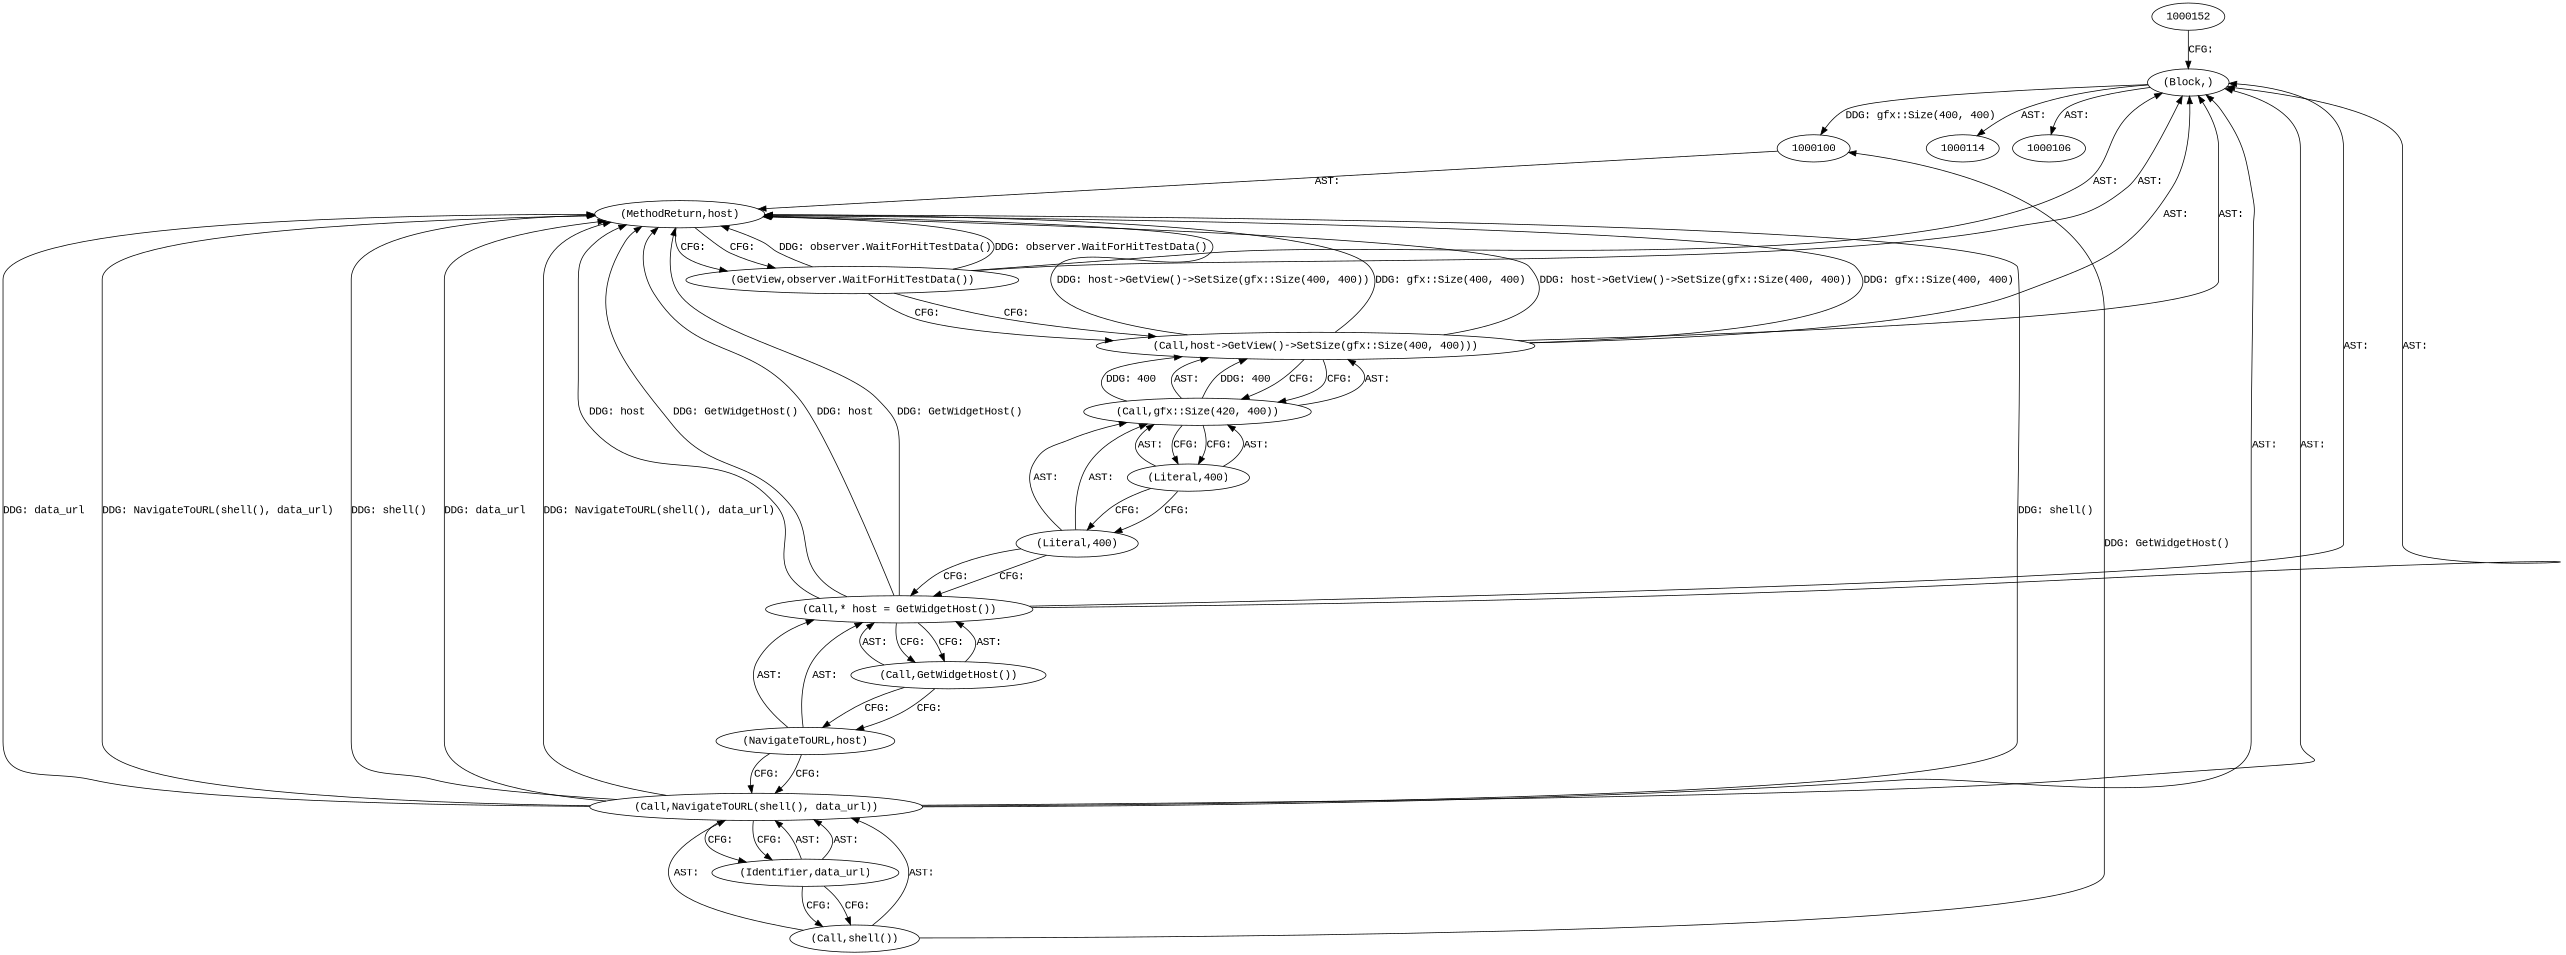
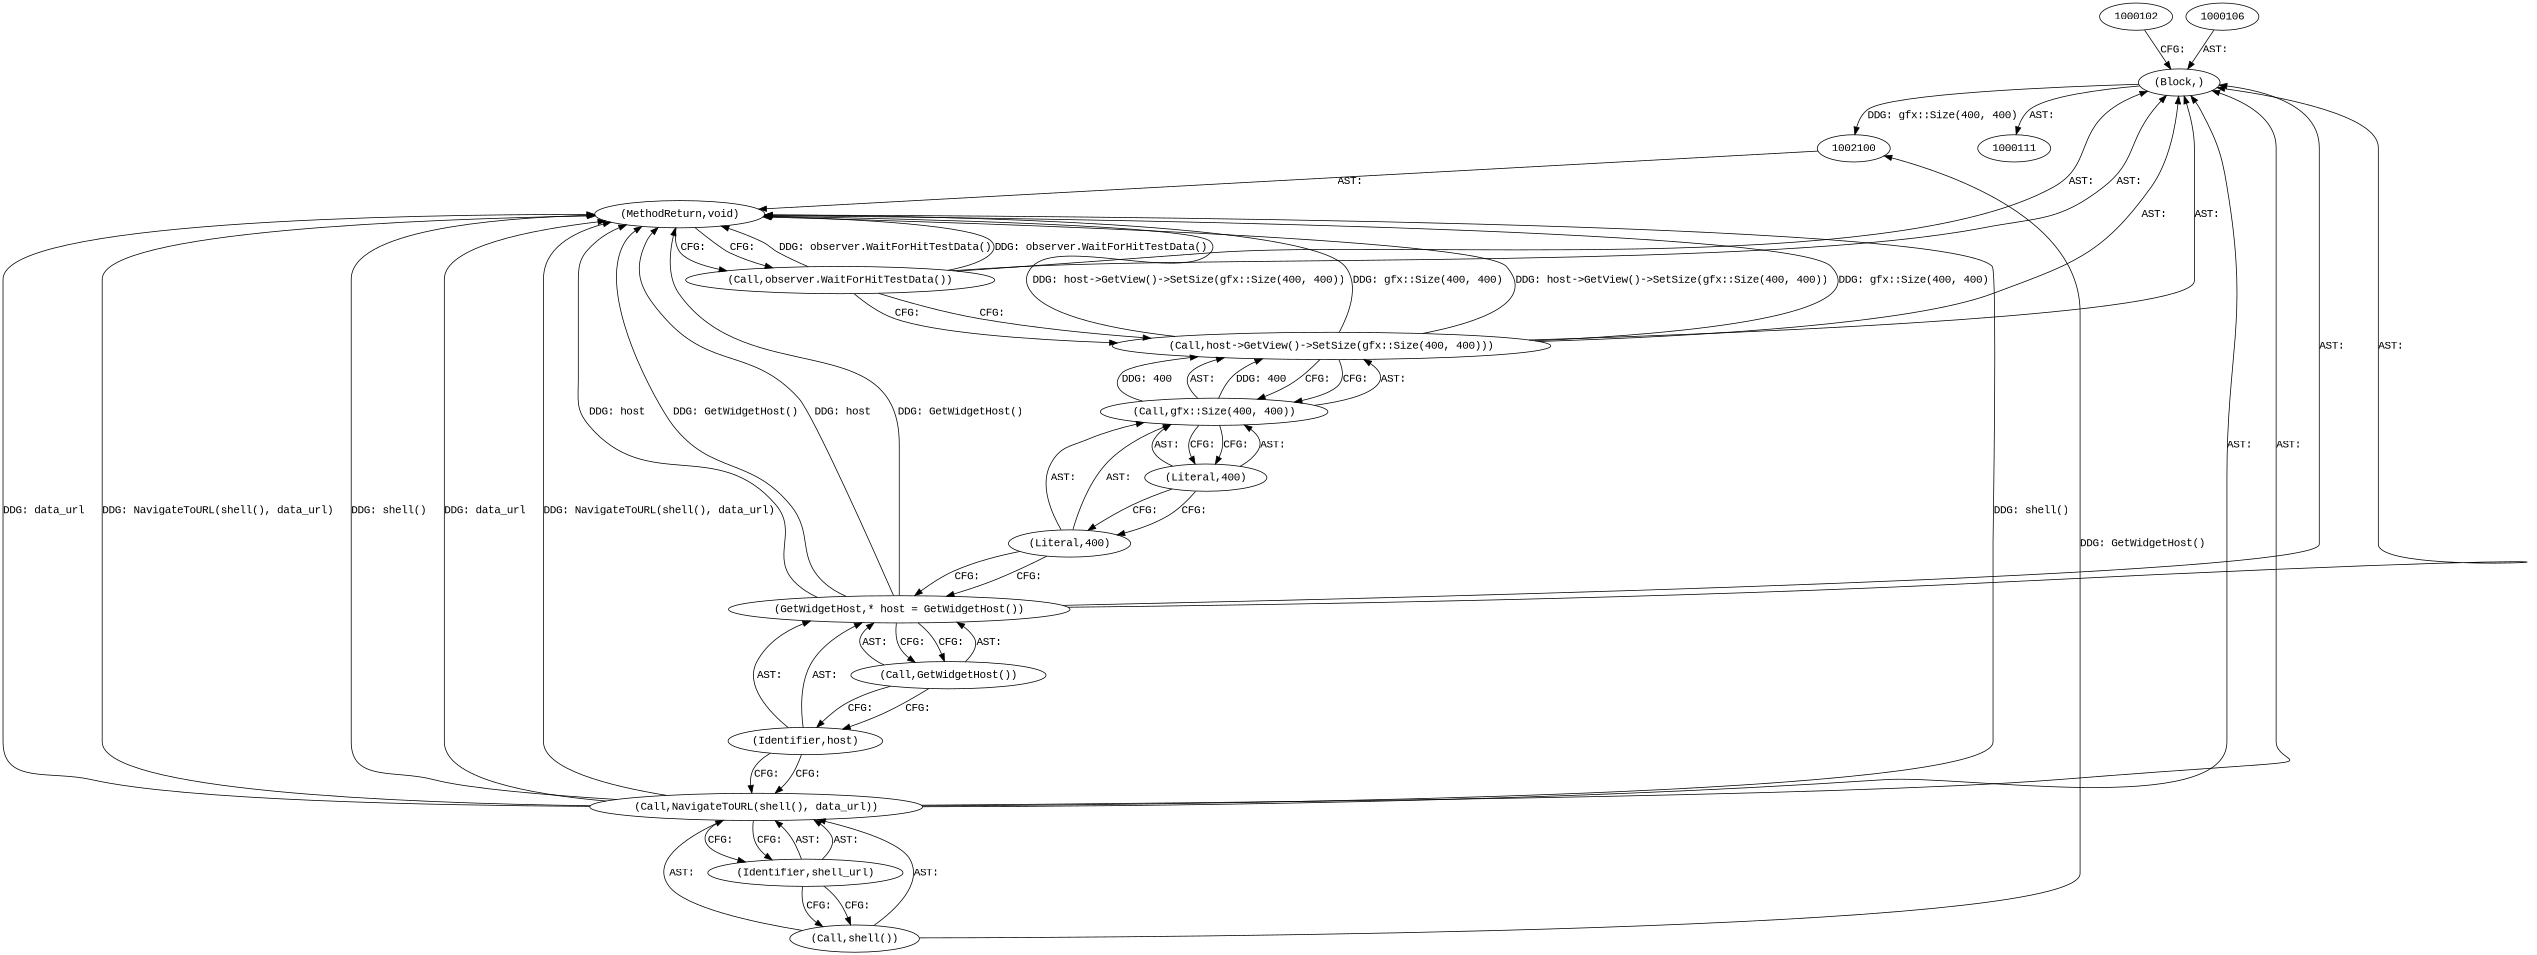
  digraph {
    fontname="Liberation Mono"
    node [fontname="Liberation Mono"]
    edge [fontname="Liberation Mono"]
    n1 [label="(Block,)"]
-   1000100
-   1000114
-   n4 [label="(MethodReturn,host)"]
-   n5 [label="(GetView,observer.WaitForHitTestData())"]
+   1000100 [label=1002100]
+   1000114 [label=1000111]
+   n4 [label="(MethodReturn,void)"]
+   n5 [label="(Call,observer.WaitForHitTestData())"]
    n6 [label="(Call,host->GetView()->SetSize(gfx::Size(400, 400)))"]
-   n7 [label="(Call,gfx::Size(420, 400))"]
+   n7 [label="(Call,gfx::Size(400, 400))"]
    n8 [label="(Call,shell())"]
    n9 [label="(Call,NavigateToURL(shell(), data_url))"]
-   n10 [label="(Identifier,data_url)"]
-   n11 [label="(Call,* host = GetWidgetHost())"]
+   n10 [label="(Identifier,shell_url)"]
+   n11 [label="(GetWidgetHost,* host = GetWidgetHost())"]
    n12 [label="(Call,GetWidgetHost())"]
-   n13 [label="(NavigateToURL,host)"]
+   n13 [label="(Identifier,host)"]
    n14 [label="(Literal,400)"]
    n15 [label="(Literal,400)"]
-   1000102 [label=1000152]
+   1000102
    1000106
    n1 -> 1000100 [label="DDG: gfx::Size(400, 400)"]
    n1 -> 1000114 [label="AST: "]
    1000100 -> n4 [label="AST: "]
    n4 -> n5 [label="CFG: "]
    n4 -> n5 [label="CFG: "]
    n5 -> n1 [label="AST: "]
    n5 -> n1 [label="AST: "]
    n5 -> n4 [label="DDG: observer.WaitForHitTestData()"]
    n5 -> n4 [label="DDG: observer.WaitForHitTestData()"]
    n5 -> n6 [label="CFG: "]
    n5 -> n6 [label="CFG: "]
    n6 -> n1 [label="AST: "]
    n6 -> n1 [label="AST: "]
    n6 -> n4 [label="DDG: host->GetView()->SetSize(gfx::Size(400, 400))"]
    n6 -> n4 [label="DDG: gfx::Size(400, 400)"]
    n6 -> n4 [label="DDG: host->GetView()->SetSize(gfx::Size(400, 400))"]
    n6 -> n4 [label="DDG: gfx::Size(400, 400)"]
    n6 -> n7 [label="CFG: "]
    n6 -> n7 [label="CFG: "]
    n7 -> n6 [label="AST: "]
    n7 -> n6 [label="DDG: 400"]
    n7 -> n6 [label="AST: "]
    n7 -> n6 [label="DDG: 400"]
    n7 -> n14 [label="CFG: "]
    n7 -> n14 [label="CFG: "]
    n8 -> 1000100 [label="DDG: GetWidgetHost()"]
    n8 -> n9 [label="AST: "]
    n8 -> n9 [label="AST: "]
    n9 -> n1 [label="AST: "]
    n9 -> n1 [label="AST: "]
    n9 -> n4 [label="DDG: shell()"]
    n9 -> n4 [label="DDG: data_url"]
    n9 -> n4 [label="DDG: NavigateToURL(shell(), data_url)"]
    n9 -> n4 [label="DDG: shell()"]
    n9 -> n4 [label="DDG: data_url"]
    n9 -> n4 [label="DDG: NavigateToURL(shell(), data_url)"]
    n9 -> n10 [label="CFG: "]
    n9 -> n10 [label="CFG: "]
    n10 -> n8 [label="CFG: "]
    n10 -> n8 [label="CFG: "]
    n10 -> n9 [label="AST: "]
    n10 -> n9 [label="AST: "]
    n11 -> n1 [label="AST: "]
    n11 -> n1 [label="AST: "]
    n11 -> n4 [label="DDG: host"]
    n11 -> n4 [label="DDG: GetWidgetHost()"]
    n11 -> n4 [label="DDG: host"]
    n11 -> n4 [label="DDG: GetWidgetHost()"]
    n11 -> n12 [label="CFG: "]
    n11 -> n12 [label="CFG: "]
    n12 -> n11 [label="AST: "]
    n12 -> n11 [label="AST: "]
    n12 -> n13 [label="CFG: "]
    n12 -> n13 [label="CFG: "]
    n13 -> n9 [label="CFG: "]
    n13 -> n9 [label="CFG: "]
    n13 -> n11 [label="AST: "]
    n13 -> n11 [label="AST: "]
    n14 -> n7 [label="AST: "]
    n14 -> n7 [label="AST: "]
    n14 -> n15 [label="CFG: "]
    n14 -> n15 [label="CFG: "]
    n15 -> n7 [label="AST: "]
    n15 -> n7 [label="AST: "]
    n15 -> n11 [label="CFG: "]
    n15 -> n11 [label="CFG: "]
    1000102 -> n1 [label="CFG: "]
-   n1 -> 1000106 [label="AST: "]
+   1000106 -> n1 [label="AST: "]
  }
